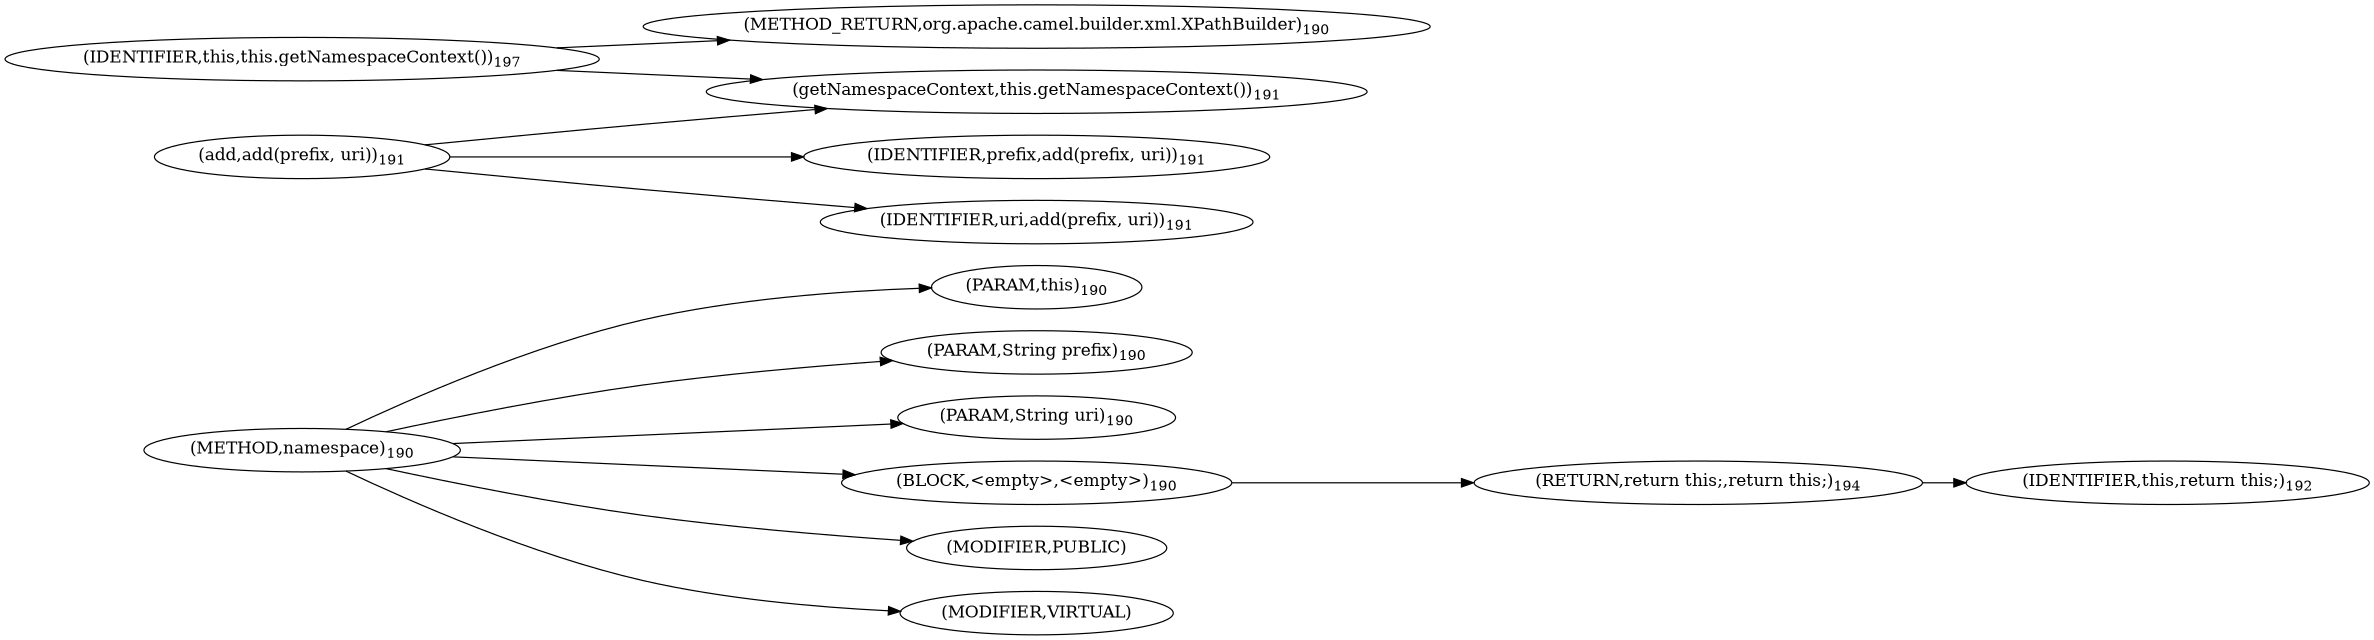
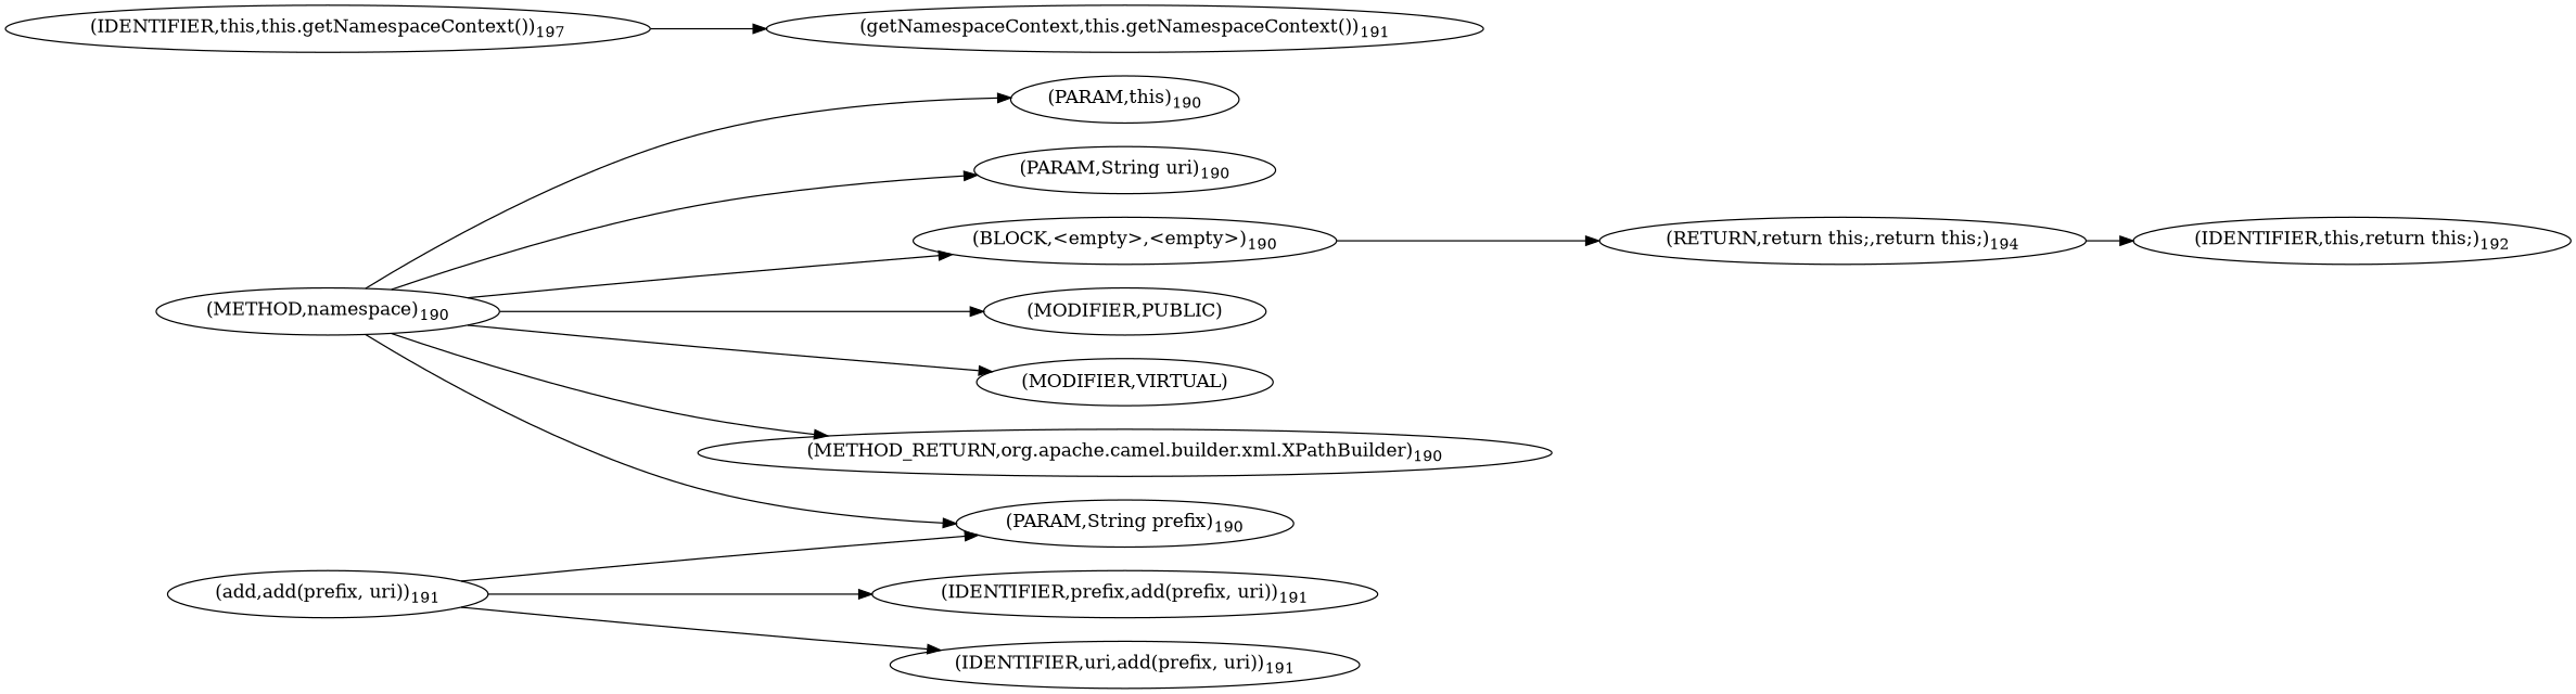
  digraph {
    rankdir=LR
    n1 [label=<(METHOD,namespace)<SUB>190</SUB>>]
    n2 [label=<(PARAM,this)<SUB>190</SUB>>]
    n3 [label=<(PARAM,String prefix)<SUB>190</SUB>>]
    n4 [label=<(PARAM,String uri)<SUB>190</SUB>>]
    n5 [label=<(BLOCK,&lt;empty&gt;,&lt;empty&gt;)<SUB>190</SUB>>]
    n6 [label=<(MODIFIER,PUBLIC)>]
    n7 [label=<(MODIFIER,VIRTUAL)>]
    n8 [label=<(METHOD_RETURN,org.apache.camel.builder.xml.XPathBuilder)<SUB>190</SUB>>]
    n9 [label=<(RETURN,return this;,return this;)<SUB>194</SUB>>]
    n10 [label=<(add,add(prefix, uri))<SUB>191</SUB>>]
    n11 [label=<(getNamespaceContext,this.getNamespaceContext())<SUB>191</SUB>>]
    n12 [label=<(IDENTIFIER,prefix,add(prefix, uri))<SUB>191</SUB>>]
    n13 [label=<(IDENTIFIER,uri,add(prefix, uri))<SUB>191</SUB>>]
    n14 [label=<(IDENTIFIER,this,return this;)<SUB>192</SUB>>]
    n15 [label=<(IDENTIFIER,this,this.getNamespaceContext())<SUB>197</SUB>>]
    n1 -> n2
    n1 -> n3
    n1 -> n4
    n1 -> n5
    n1 -> n6
    n1 -> n7
-   n15 -> n8
+   n1 -> n8
    n5 -> n9
    n9 -> n14
-   n10 -> n11
+   n10 -> n3
    n10 -> n12
    n10 -> n13
    n15 -> n11
  }
